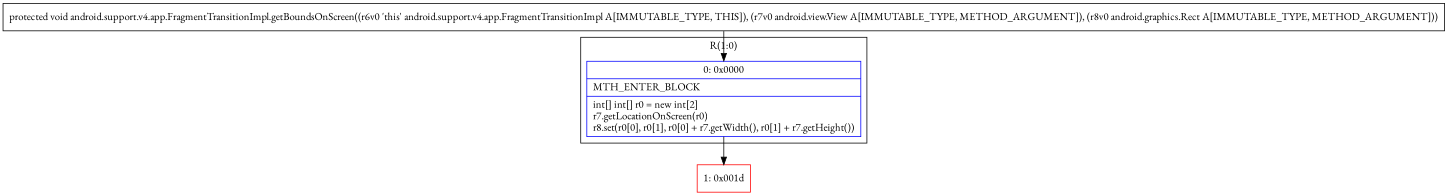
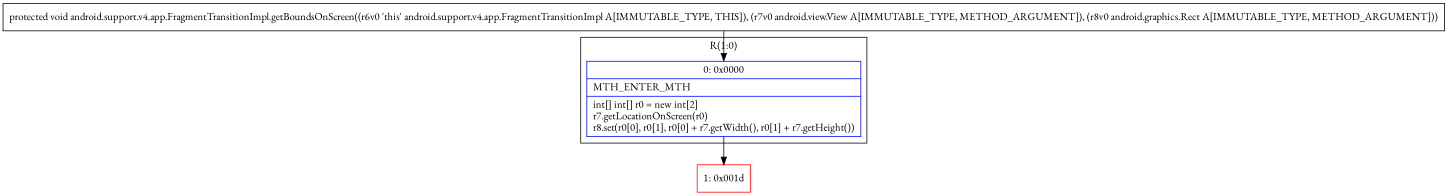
  digraph {
    fontname="EB Garamond"
    node [shape=record fontname="EB Garamond"]
    edge [fontname="EB Garamond"]
-   n1 [color=blue label="{0\:\ 0x0000|MTH_ENTER_BLOCK\l|int[] int[] r0 = new int[2]\lr7.getLocationOnScreen(r0)\lr8.set(r0[0], r0[1], r0[0] + r7.getWidth(), r0[1] + r7.getHeight())\l}"]
+   n1 [color=blue label="{0\:\ 0x0000|MTH_ENTER_MTH\l|int[] int[] r0 = new int[2]\lr7.getLocationOnScreen(r0)\lr8.set(r0[0], r0[1], r0[0] + r7.getWidth(), r0[1] + r7.getHeight())\l}"]
    n2 [color=red label="{1\:\ 0x001d}"]
    n3 [label="{protected void android.support.v4.app.FragmentTransitionImpl.getBoundsOnScreen((r6v0 'this' android.support.v4.app.FragmentTransitionImpl A[IMMUTABLE_TYPE, THIS]), (r7v0 android.view.View A[IMMUTABLE_TYPE, METHOD_ARGUMENT]), (r8v0 android.graphics.Rect A[IMMUTABLE_TYPE, METHOD_ARGUMENT])) }"]
    subgraph cluster_1 {
      label="R(1:0)"
      n1
    }
    n1 -> n2
    n3 -> n1
  }
